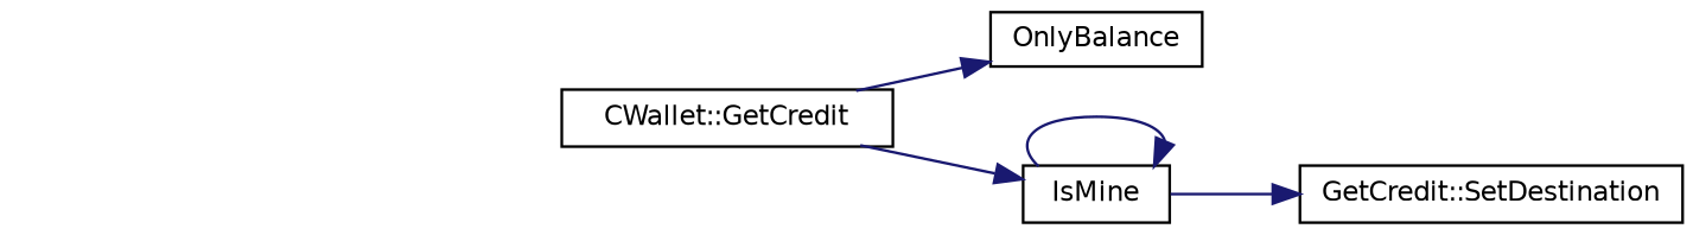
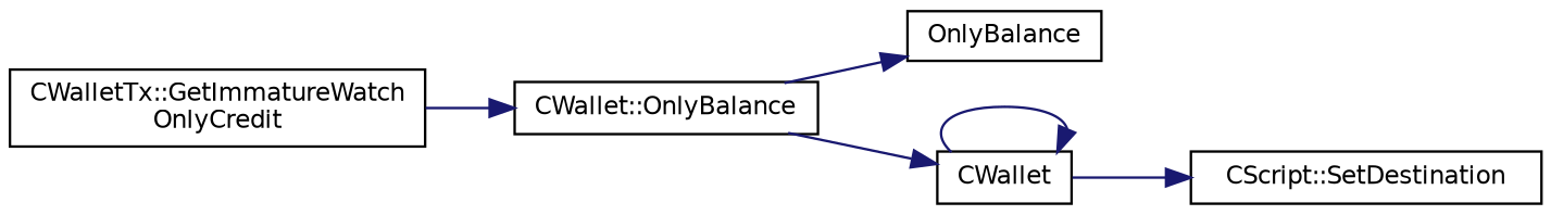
  digraph {
    rankdir=LR
    node [color=black fillcolor=white fontname=Helvetica fontsize=10 shape=record style=filled]
    edge [color=midnightblue fontname=Helvetica fontsize=10 labelfontname=Helvetica labelfontsize=10 style=solid]
-   n2 [height=0.2 label="CWallet::GetCredit" width=0.4]
+   n1 [height=0.2 label="CWalletTx::GetImmatureWatch\lOnlyCredit" width=0.4]
+   n2 [height=0.2 label="CWallet::OnlyBalance" width=0.4]
    n3 [height=0.2 label=OnlyBalance width=0.4]
-   n4 [height=0.2 label=IsMine width=0.4]
-   n5 [height=0.2 label="GetCredit::SetDestination" width=0.4]
+   n4 [height=0.2 label=CWallet width=0.4]
+   n5 [height=0.2 label="CScript::SetDestination" width=0.4]
+   n1 -> n2
    n2 -> n3
    n2 -> n4
    n4 -> n4
    n4 -> n5
  }
